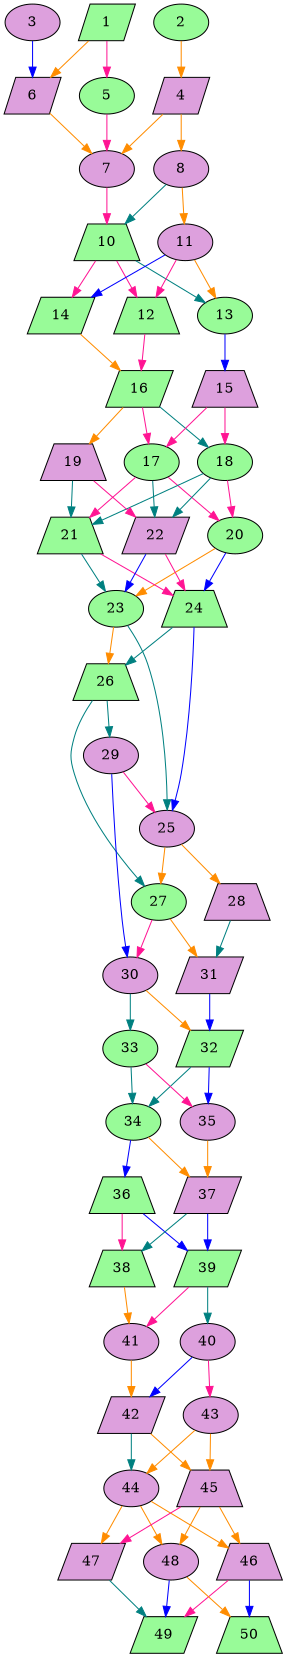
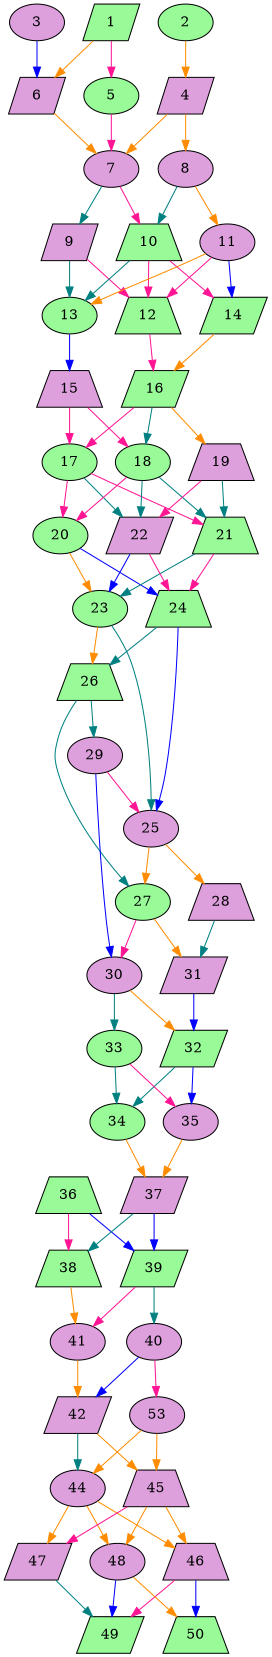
  digraph {
    node [alpha=0.03 fillcolor=plum shape=ellipse style=filled]
    edge [color=darkorange]
    1 [alpha=0.18 expect_size=46358528 fillcolor=palegreen shape=parallelogram]
    5 [alpha=0.10 expect_size=17884160 fillcolor=palegreen]
    6 [alpha=0.02 expect_size=28854272 shape=parallelogram]
    7 [alpha=0.19 expect_size=38627328]
+   9 [alpha=0.08 expect_size=21298176 shape=parallelogram]
    10 [expect_size=42601472 fillcolor=palegreen shape=trapezium]
    2 [alpha=0.04 expect_size=41166848 fillcolor=palegreen]
    4 [alpha=0.16 expect_size=6766592 shape=parallelogram]
    8 [alpha=0.19 expect_size=6491136]
    11 [alpha=0.15 expect_size=25764864]
    3 [alpha=0.01 expect_size=31442944]
    12 [alpha=0.04 expect_size=20224000 fillcolor=palegreen shape=trapezium]
    13 [alpha=0.10 expect_size=29365248 fillcolor=palegreen]
    14 [alpha=0.12 expect_size=31057920 fillcolor=palegreen shape=parallelogram]
    16 [alpha=0.09 expect_size=44474368 fillcolor=palegreen shape=parallelogram]
    15 [alpha=0.05 expect_size=21815296 shape=trapezium]
    17 [alpha=0.15 expect_size=49842176 fillcolor=palegreen]
    18 [expect_size=47681536 fillcolor=palegreen]
    19 [alpha=0.13 expect_size=45613056 shape=trapezium]
    20 [expect_size=18010112 fillcolor=palegreen]
    21 [alpha=0.12 expect_size=25219072 fillcolor=palegreen shape=trapezium]
    22 [alpha=0.15 expect_size=13879296 shape=parallelogram]
    23 [alpha=0.10 expect_size=22181888 fillcolor=palegreen]
    24 [alpha=0.05 expect_size=44692480 fillcolor=palegreen shape=trapezium]
    25 [alpha=0.06 expect_size=24794112]
    26 [alpha=0.16 expect_size=35575808 fillcolor=palegreen shape=trapezium]
    27 [alpha=0.01 expect_size=10200064 fillcolor=palegreen]
    28 [alpha=0.07 expect_size=44917760 shape=trapezium]
    29 [alpha=0.19 expect_size=5242880]
    30 [alpha=0.07 expect_size=34752512]
    31 [expect_size=42743808 shape=parallelogram]
    32 [alpha=0.06 expect_size=23145472 fillcolor=palegreen shape=parallelogram]
    33 [alpha=0.20 expect_size=11883520 fillcolor=palegreen]
    34 [alpha=0.04 expect_size=35158016 fillcolor=palegreen]
    35 [alpha=0.15 expect_size=47307776]
    36 [expect_size=13788160 fillcolor=palegreen shape=trapezium]
    37 [alpha=0.10 expect_size=5397504 shape=parallelogram]
    38 [alpha=0.14 expect_size=8334336 fillcolor=palegreen shape=trapezium]
    39 [alpha=0.16 expect_size=23846912 fillcolor=palegreen shape=parallelogram]
    41 [alpha=0.19 expect_size=36571136]
    40 [expect_size=20806656]
    42 [alpha=0.19 expect_size=44477440 shape=parallelogram]
-   43 [alpha=0.05 expect_size=12321792]
+   43 [alpha=0.05 expect_size=12321792 label=53]
    44 [alpha=0.08 expect_size=11412480]
    45 [alpha=0.20 expect_size=20378624 shape=trapezium]
    46 [alpha=0.04 expect_size=8609792 shape=trapezium]
    47 [alpha=0.11 expect_size=15337472 shape=parallelogram]
    48 [alpha=0.14 expect_size=37975040]
    49 [alpha=0.18 expect_size=24590336 fillcolor=palegreen shape=parallelogram]
    50 [alpha=0.13 expect_size=15553536 fillcolor=palegreen shape=trapezium]
    1 -> 5 [color=deeppink]
    1 -> 6
    5 -> 7 [color=deeppink]
    6 -> 7
+   7 -> 9 [color=teal]
    7 -> 10 [color=deeppink]
+   9 -> 12 [color=deeppink]
+   9 -> 13 [color=teal]
    10 -> 12 [color=deeppink]
    10 -> 13 [color=teal]
    10 -> 14 [color=deeppink]
    2 -> 4
    4 -> 7
    4 -> 8
    8 -> 10 [color=teal]
    8 -> 11
    11 -> 12 [color=deeppink]
    11 -> 13
    11 -> 14 [color=blue]
    3 -> 6 [color=blue]
    12 -> 16 [color=deeppink]
    13 -> 15 [color=blue]
    14 -> 16
    16 -> 17 [color=deeppink]
    16 -> 18 [color=teal]
    16 -> 19
    15 -> 17 [color=deeppink]
    15 -> 18 [color=deeppink]
    17 -> 20 [color=deeppink]
    17 -> 21 [color=deeppink]
    17 -> 22 [color=teal]
    18 -> 20 [color=deeppink]
    18 -> 21 [color=teal]
    18 -> 22 [color=teal]
    19 -> 21 [color=teal]
    19 -> 22 [color=deeppink]
    20 -> 23
    20 -> 24 [color=blue]
    21 -> 23 [color=teal]
    21 -> 24 [color=deeppink]
    22 -> 23 [color=blue]
    22 -> 24 [color=deeppink]
    23 -> 25 [color=teal]
    23 -> 26
    24 -> 25 [color=blue]
    24 -> 26 [color=teal]
    25 -> 27
    25 -> 28
    26 -> 27 [color=teal]
    26 -> 29 [color=teal]
    27 -> 30 [color=deeppink]
    27 -> 31
    28 -> 31 [color=teal]
    29 -> 25 [color=deeppink]
    29 -> 30 [color=blue]
    30 -> 32
    30 -> 33 [color=teal]
    31 -> 32 [color=blue]
    32 -> 34 [color=teal]
    32 -> 35 [color=blue]
    33 -> 34 [color=teal]
    33 -> 35 [color=deeppink]
-   34 -> 36 [color=blue]
    34 -> 37
    35 -> 37
    36 -> 38 [color=deeppink]
    36 -> 39 [color=blue]
    37 -> 38 [color=teal]
    37 -> 39 [color=blue]
    38 -> 41
    39 -> 41 [color=deeppink]
    39 -> 40 [color=teal]
    41 -> 42
    40 -> 42 [color=blue]
    40 -> 43 [color=deeppink]
    42 -> 44 [color=teal]
    42 -> 45
    43 -> 44
    43 -> 45
    44 -> 46
    44 -> 47
    44 -> 48
    45 -> 46
    45 -> 47 [color=deeppink]
    45 -> 48
    46 -> 49 [color=deeppink]
    46 -> 50 [color=blue]
    47 -> 49 [color=teal]
    48 -> 49 [color=blue]
    48 -> 50
  }
